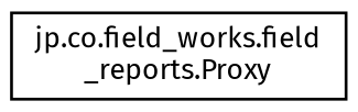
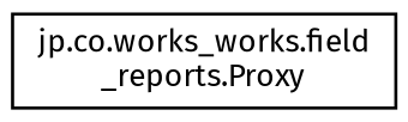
  digraph {
    rankdir=LR
    fontname="Fira Sans"
-   n1 [color=black fillcolor=white fontname="Fira Sans" fontsize=10 height=0.2 label="jp.co.field_works.field\l_reports.Proxy" shape=record style=filled width=0.4]
+   n1 [color=black fillcolor=white fontname="Fira Sans" fontsize=10 height=0.2 label="jp.co.works_works.field\l_reports.Proxy" shape=record style=filled width=0.4]
  }
